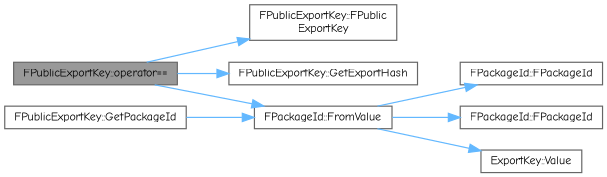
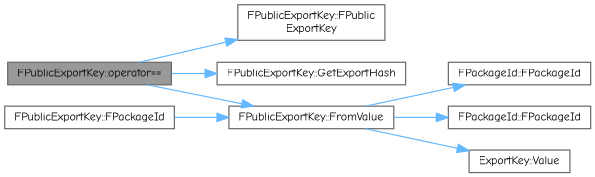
  digraph {
    fontname="Comic Neue"
    rankdir=LR
    node [color=grey40 fillcolor=white fontname="Comic Neue" fontsize=10 shape=box style=filled]
    edge [color=steelblue1 fontname="Comic Neue" fontsize=10 labelfontname=Helvetica labelfontsize=10 style=solid]
    n1 [color=gray40 fillcolor=grey60 fontcolor=black height=0.2 label="FPublicExportKey::operator==" width=0.4]
    n2 [height=0.2 label="FPublicExportKey::FPublic\lExportKey" width=0.4]
    n3 [height=0.2 label="FPublicExportKey::GetExportHash" width=0.4]
-   n4 [height=0.2 label="FPackageId::FromValue" width=0.4]
-   n5 [height=0.2 label="FPublicExportKey::GetPackageId" width=0.4]
+   n4 [height=0.2 label="FPublicExportKey::FromValue" width=0.4]
+   n5 [height=0.2 label="FPublicExportKey::FPackageId" width=0.4]
    n6 [height=0.2 label="FPackageId::FPackageId" width=0.4]
    n7 [height=0.2 label="FPackageId::FPackageId" width=0.4]
    n8 [height=0.2 label="ExportKey::Value" width=0.4]
    n1 -> n2
    n1 -> n3
    n1 -> n4
    n4 -> n6
    n4 -> n7
    n4 -> n8
    n5 -> n4
  }
